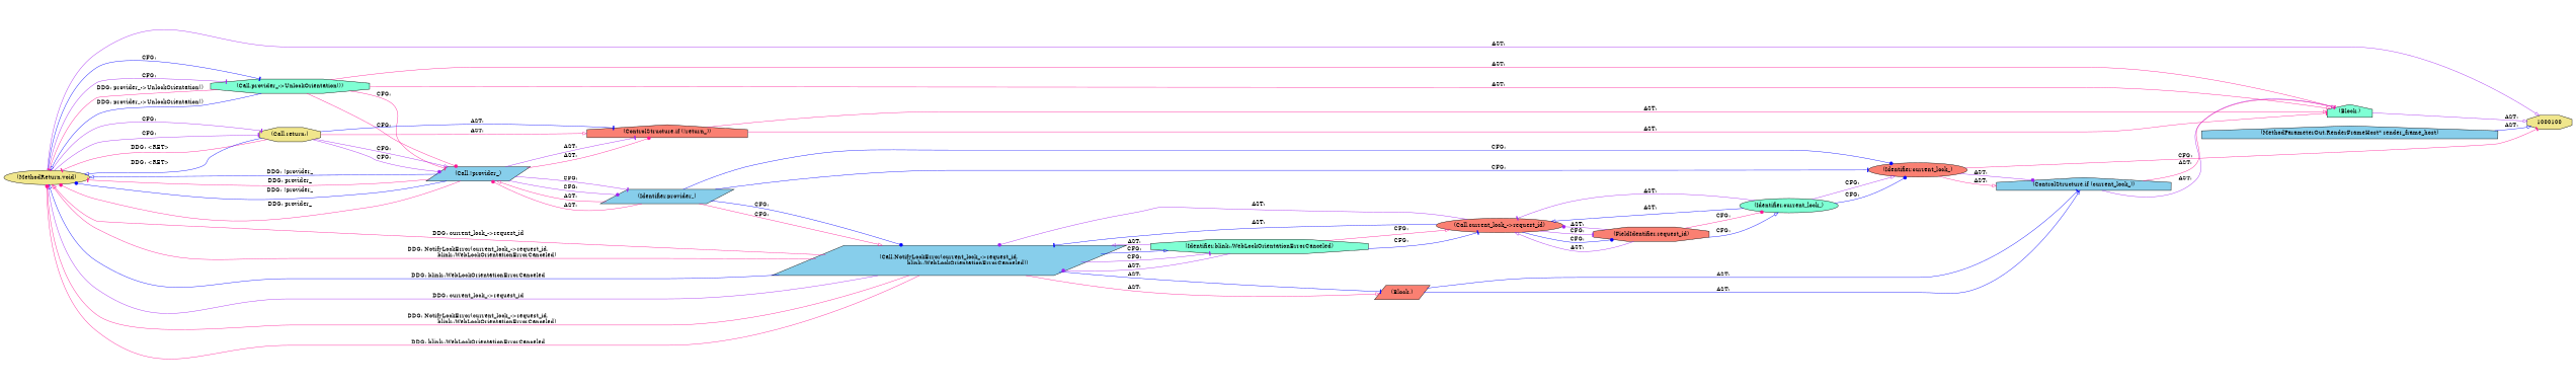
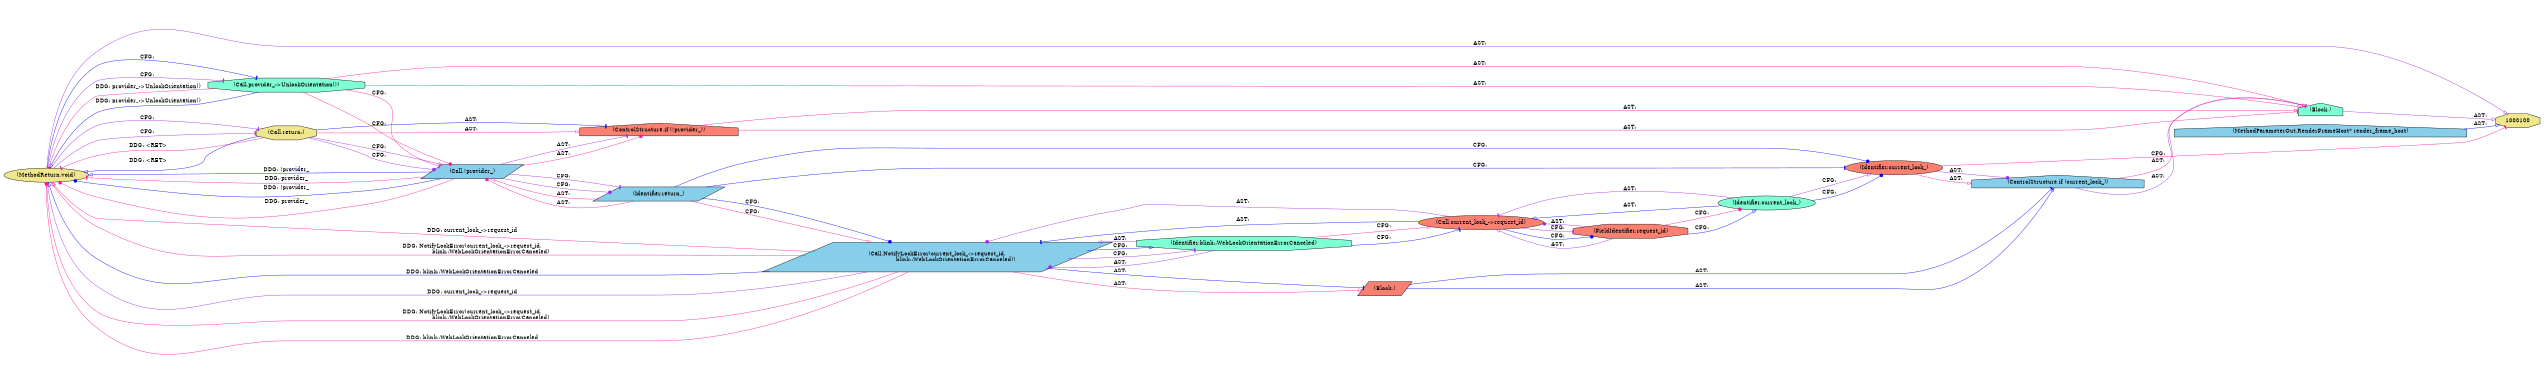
  digraph {
    rankdir=LR
    node [fillcolor=skyblue shape=octagon style=filled]
    edge [arrowhead=onormal color=deeppink]
    n1 [fillcolor=khaki label="(MethodReturn,void)" shape=ellipse]
    n2 [fillcolor=aquamarine label="(Call,provider_->UnlockOrientation())"]
    n3 [fillcolor=khaki label="(Call,return;)"]
    1000100 [fillcolor=khaki]
    n5 [fillcolor=aquamarine label="(Block,)" shape=house]
    n6 [label="(Call,!provider_)" shape=parallelogram]
-   n7 [fillcolor=salmon label="(ControlStructure,if (!return_))" shape=house]
-   n8 [label="(Identifier,provider_)" shape=parallelogram]
+   n7 [fillcolor=salmon label="(ControlStructure,if (!provider_))" shape=house]
+   n8 [label="(Identifier,return_)" shape=parallelogram]
    n9 [label="(MethodParameterOut,RenderFrameHost* render_frame_host)" shape=house]
    n10 [label="(ControlStructure,if (current_lock_))" shape=house]
    n11 [fillcolor=salmon label="(Block,)" shape=parallelogram]
    n12 [fillcolor=salmon label="(Identifier,current_lock_)" shape=ellipse]
    n13 [fillcolor=salmon label="(Call,current_lock_->request_id)" shape=ellipse]
    n14 [fillcolor=salmon label="(FieldIdentifier,request_id)"]
    n15 [label="(Call,NotifyLockError(current_lock_->request_id,\n                     blink::WebLockOrientationErrorCanceled))" shape=parallelogram]
    n16 [fillcolor=aquamarine label="(Identifier,current_lock_)" shape=ellipse]
    n17 [fillcolor=aquamarine label="(Identifier,blink::WebLockOrientationErrorCanceled)"]
    n1 -> n2 [arrowhead=tee color=blue label="CFG: "]
    n1 -> n2 [arrowhead=tee color=purple label="CFG: "]
    n1 -> n3 [arrowhead=tee color=purple label="CFG: "]
    n1 -> n3 [arrowhead=tee color=purple label="CFG: "]
    n1 -> 1000100 [color=purple label="AST: "]
    n2 -> n1 [arrowhead=tee label="DDG: provider_->UnlockOrientation()"]
    n2 -> n1 [color=blue label="DDG: provider_->UnlockOrientation()"]
    n2 -> n5 [label="AST: "]
    n2 -> n5 [arrowhead=tee label="AST: "]
    n2 -> n6 [arrowhead=tee label="CFG: "]
    n2 -> n6 [arrowhead=dot label="CFG: "]
    n3 -> n1 [arrowhead=tee label="DDG: <RET>"]
    n3 -> n1 [color=blue label="DDG: <RET>"]
    n3 -> n6 [arrowhead=dot color=purple label="CFG: "]
    n3 -> n6 [color=purple label="CFG: "]
    n3 -> n7 [arrowhead=tee color=blue label="AST: "]
    n3 -> n7 [label="AST: "]
    n5 -> 1000100 [color=purple label="AST: "]
    n6 -> n1 [color=blue label="DDG: !provider_"]
    n6 -> n1 [arrowhead=tee label="DDG: provider_"]
    n6 -> n1 [arrowhead=dot color=blue label="DDG: !provider_"]
    n6 -> n1 [arrowhead=dot label="DDG: provider_"]
    n6 -> n7 [arrowhead=dot label="AST: "]
    n6 -> n7 [arrowhead=tee color=purple label="AST: "]
    n6 -> n8 [arrowhead=tee color=purple label="CFG: "]
    n6 -> n8 [arrowhead=dot color=purple label="CFG: "]
    n7 -> n5 [arrowhead=tee label="AST: "]
    n7 -> n5 [label="AST: "]
    n8 -> n6 [label="AST: "]
    n8 -> n6 [arrowhead=dot label="AST: "]
    n8 -> n12 [arrowhead=dot color=blue label="CFG: "]
    n8 -> n12 [arrowhead=tee color=blue label="CFG: "]
    n8 -> n15 [label="CFG: "]
    n8 -> n15 [arrowhead=dot color=blue label="CFG: "]
    n9 -> 1000100 [color=blue label="AST: "]
    n10 -> n5 [color=purple label="AST: "]
    n10 -> n5 [label="AST: "]
    n11 -> n10 [color=blue label="AST: "]
    n11 -> n10 [arrowhead=tee color=blue label="AST: "]
    n12 -> 1000100 [arrowhead=tee label="CFG: "]
    n12 -> n10 [arrowhead=dot color=purple label="AST: "]
    n12 -> n10 [label="AST: "]
    n13 -> n14 [arrowhead=tee color=purple label="CFG: "]
    n13 -> n14 [arrowhead=dot color=blue label="CFG: "]
    n13 -> n15 [arrowhead=dot color=purple label="AST: "]
    n13 -> n15 [arrowhead=tee color=blue label="AST: "]
    n14 -> n13 [color=purple label="AST: "]
    n14 -> n13 [arrowhead=dot color=purple label="AST: "]
    n14 -> n16 [color=blue label="CFG: "]
    n14 -> n16 [arrowhead=dot label="CFG: "]
    n15 -> n1 [label="DDG: current_lock_->request_id"]
    n15 -> n1 [label="DDG: NotifyLockError(current_lock_->request_id,\n                     blink::WebLockOrientationErrorCanceled)"]
    n15 -> n1 [color=blue label="DDG: blink::WebLockOrientationErrorCanceled"]
    n15 -> n1 [color=purple label="DDG: current_lock_->request_id"]
    n15 -> n1 [arrowhead=dot label="DDG: NotifyLockError(current_lock_->request_id,\n                     blink::WebLockOrientationErrorCanceled)"]
    n15 -> n1 [arrowhead=dot label="DDG: blink::WebLockOrientationErrorCanceled"]
    n15 -> n11 [arrowhead=tee color=blue label="AST: "]
    n15 -> n11 [label="AST: "]
    n15 -> n17 [color=blue label="CFG: "]
    n15 -> n17 [arrowhead=tee color=purple label="CFG: "]
    n16 -> n12 [arrowhead=dot color=blue label="CFG: "]
    n16 -> n12 [color=purple label="CFG: "]
    n16 -> n13 [arrowhead=tee color=purple label="AST: "]
    n16 -> n13 [color=blue label="AST: "]
    n17 -> n13 [label="CFG: "]
    n17 -> n13 [arrowhead=tee color=blue label="CFG: "]
    n17 -> n15 [arrowhead=dot color=purple label="AST: "]
    n17 -> n15 [color=purple label="AST: "]
  }
